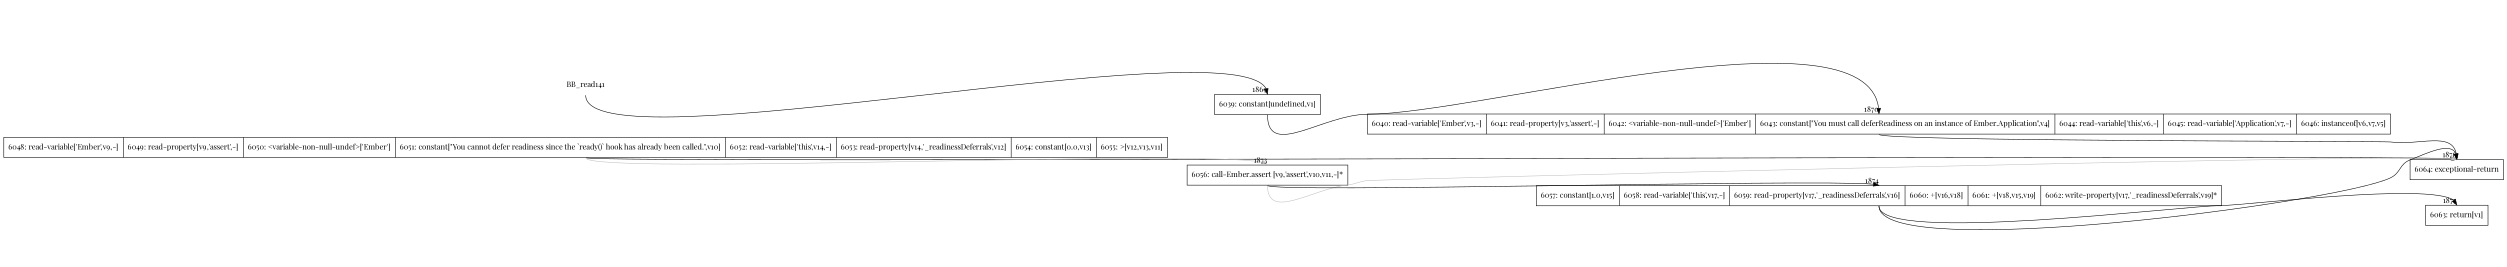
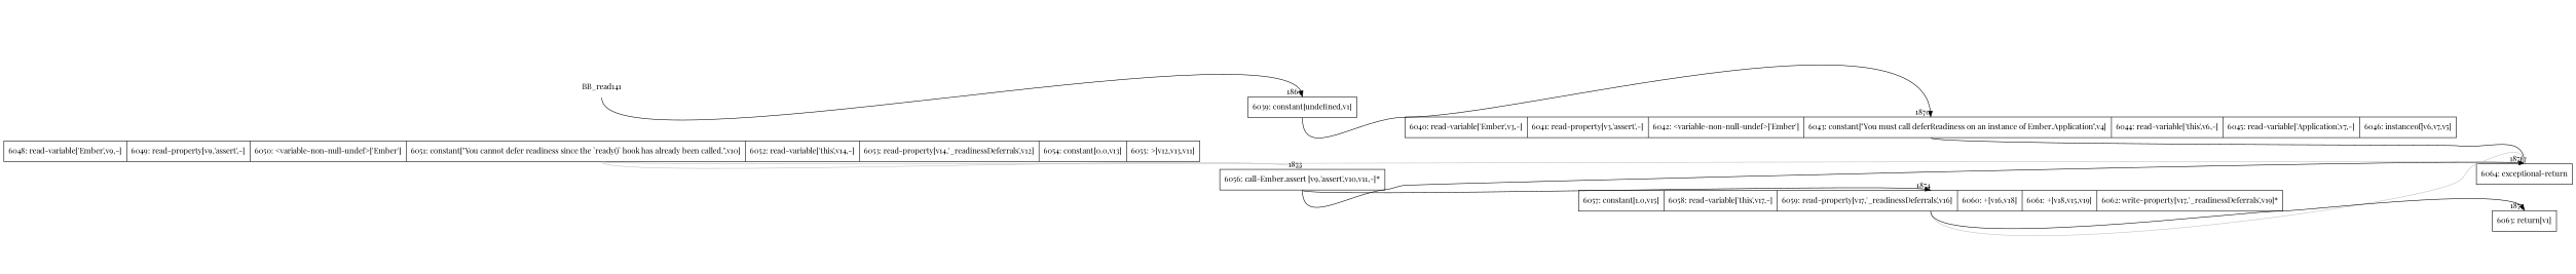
  digraph {
    fontname="Playfair Display"
    rankdir=LR
    node [fontname="Playfair Display" shape=record]
    edge [fontname="Playfair Display" headport=n tailport=s]
    n1 [label=BB_read141 shape=none]
    n2 [label="{6039: constant[undefined,v1]}"]
    n3 [label="{6040: read-variable['Ember',v3,-]|6041: read-property[v3,'assert',-]|6042: \<variable-non-null-undef\>['Ember']|6043: constant[\"You must call deferReadiness on an instance of Ember.Application\",v4]|6044: read-variable['this',v6,-]|6045: read-variable['Application',v7,-]|6046: instanceof[v6,v7,v5]}"]
    n4 [label="{6064: exceptional-return}"]
    n5 [label="{6048: read-variable['Ember',v9,-]|6049: read-property[v9,'assert',-]|6050: \<variable-non-null-undef\>['Ember']|6051: constant[\"You cannot defer readiness since the `ready()` hook has already been called.\",v10]|6052: read-variable['this',v14,-]|6053: read-property[v14,'_readinessDeferrals',v12]|6054: constant[0.0,v13]|6055: \>[v12,v13,v11]}"]
    n6 [label="{6056: call-Ember.assert [v9,'assert',v10,v11,-]*}"]
    n7 [label="{6057: constant[1.0,v15]|6058: read-variable['this',v17,-]|6059: read-property[v17,'_readinessDeferrals',v16]|6060: +[v16,v18]|6061: +[v18,v15,v19]|6062: write-property[v17,'_readinessDeferrals',v19]*}"]
    n8 [label="{6063: return[v1]}"]
    n1 -> n2 [headlabel="    1869"]
    n2 -> n3 [headlabel="      1870"]
    n3 -> n4 [color=black headlabel="      1876"]
-   n5 -> n4 [color=black]
+   n5 -> n4 [color=gray]
    n5 -> n6 [color=gray headlabel="      1873"]
-   n6 -> n4 [color=gray]
+   n6 -> n4 [color=black]
    n6 -> n7 [headlabel="      1874"]
-   n7 -> n4 [color=black]
+   n7 -> n4 [color=gray]
    n7 -> n8 [headlabel="      1875"]
  }
